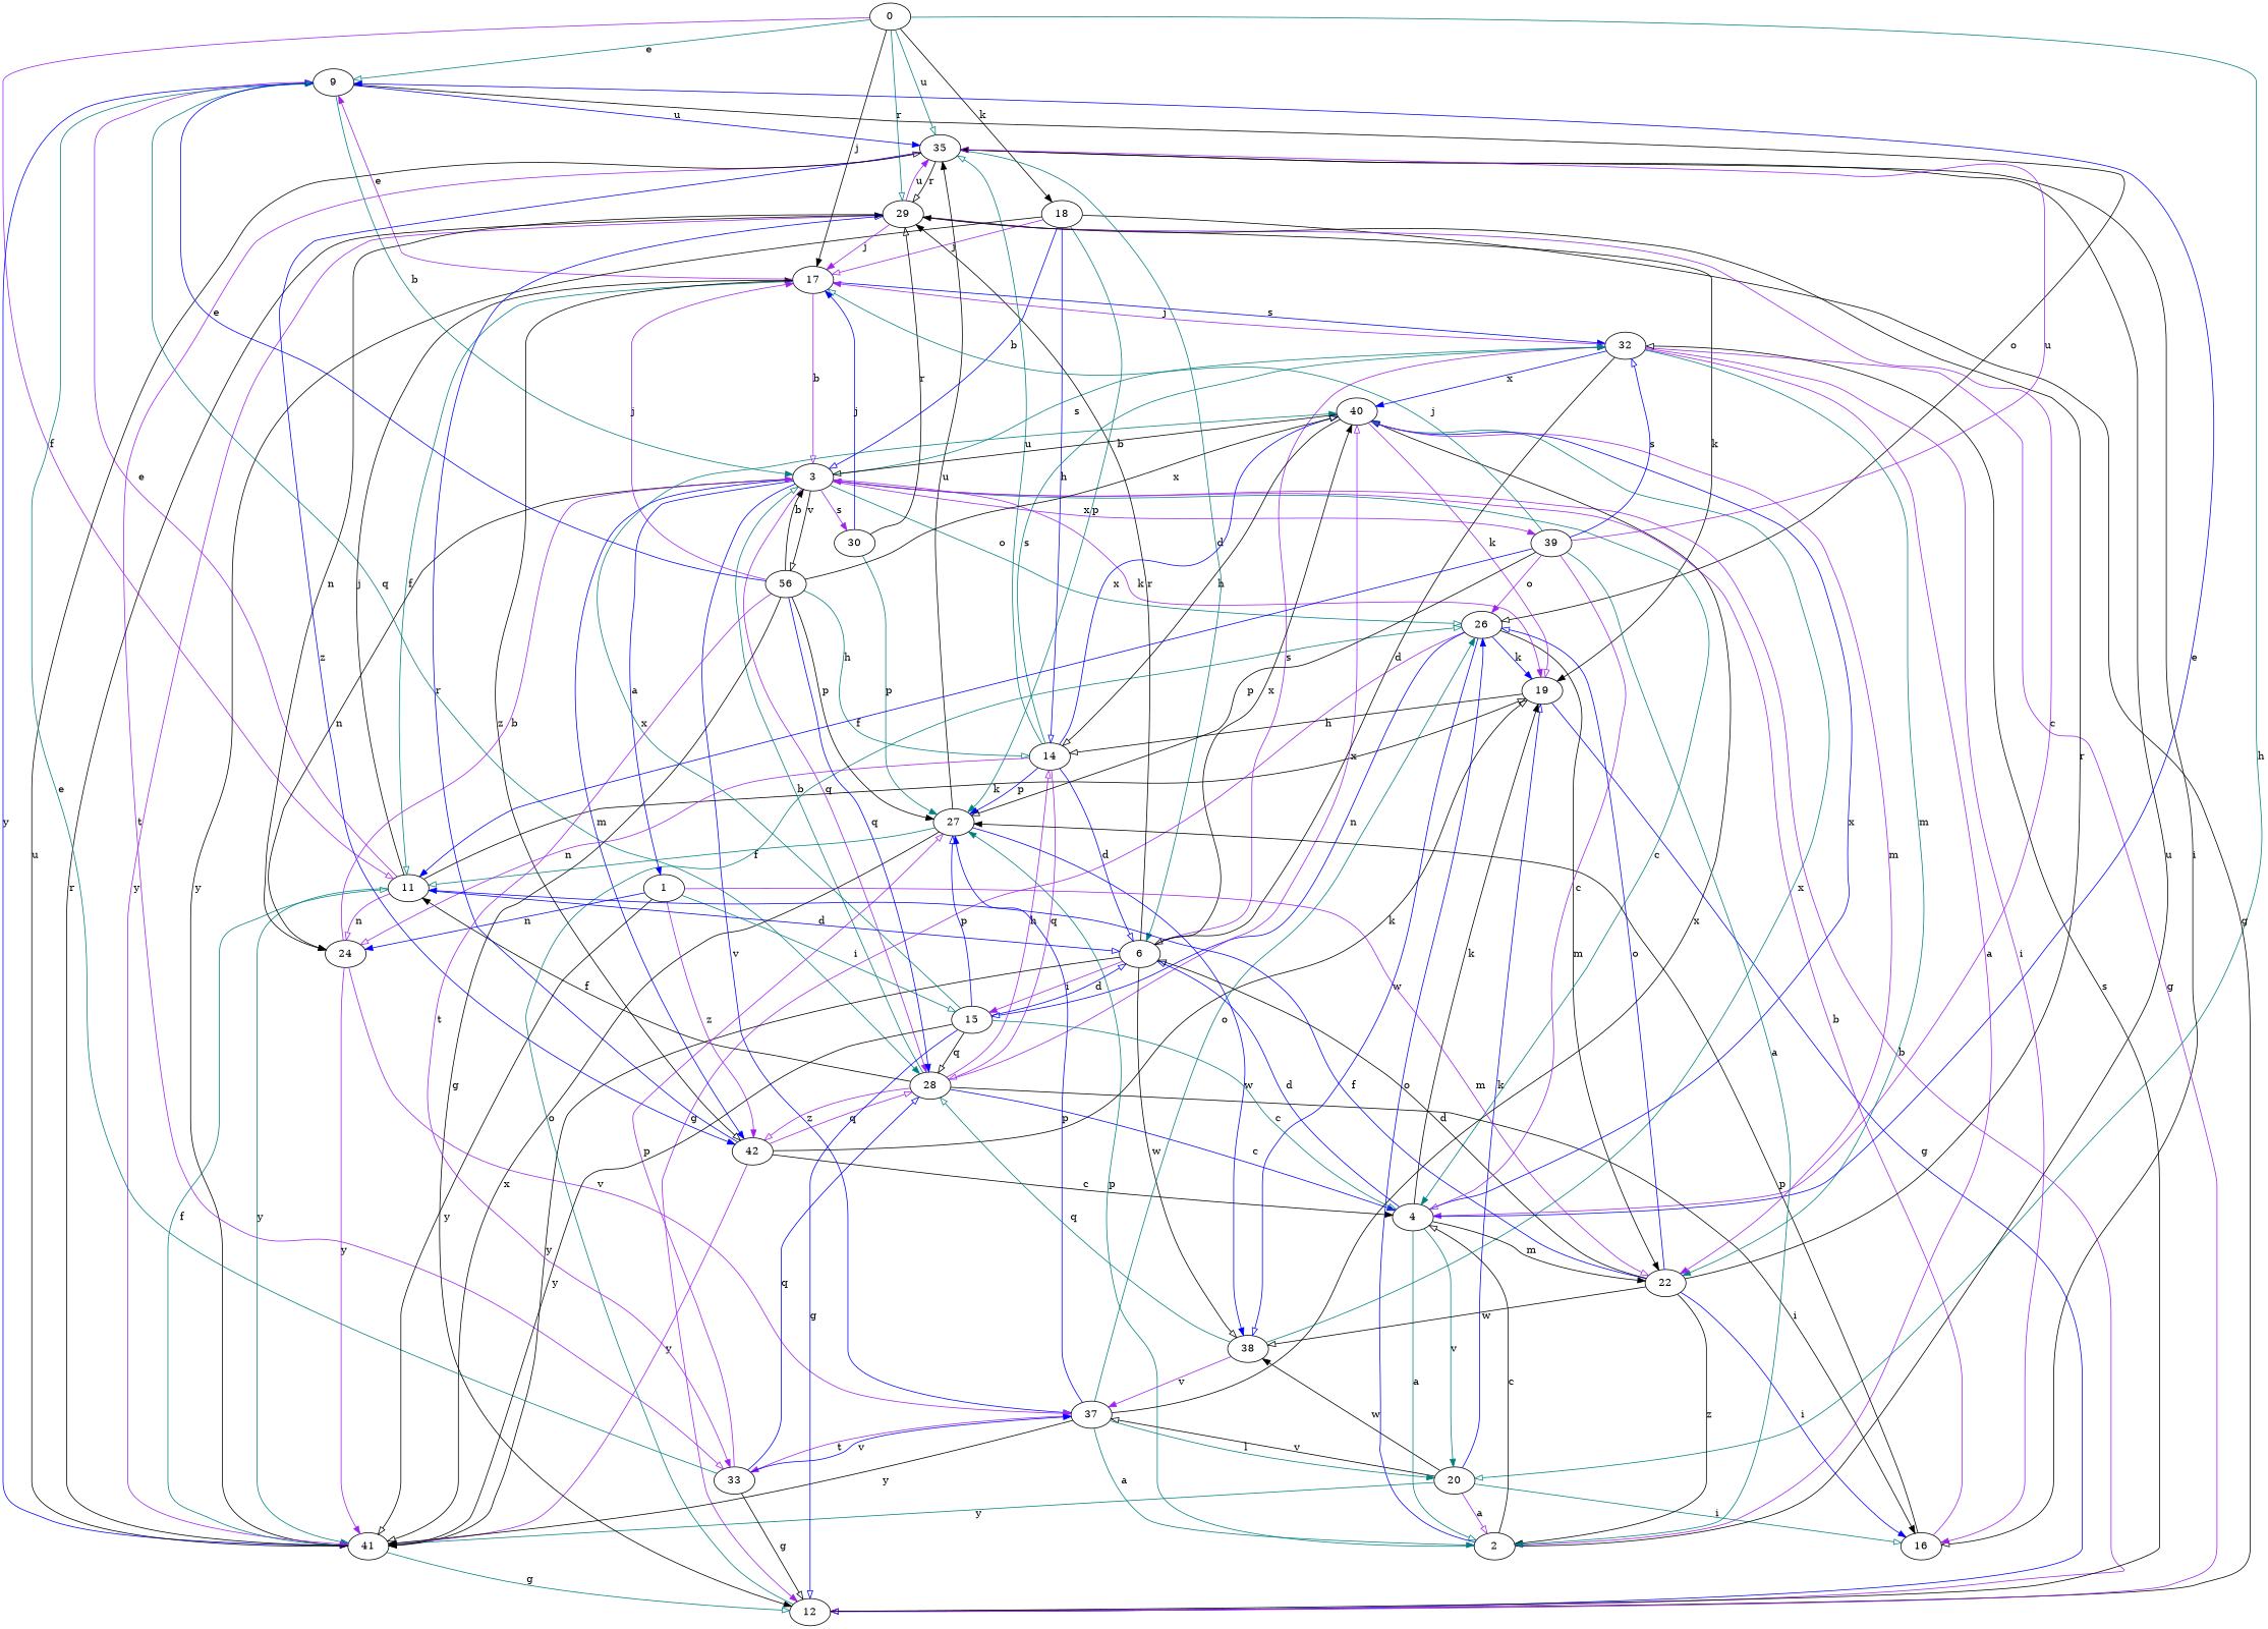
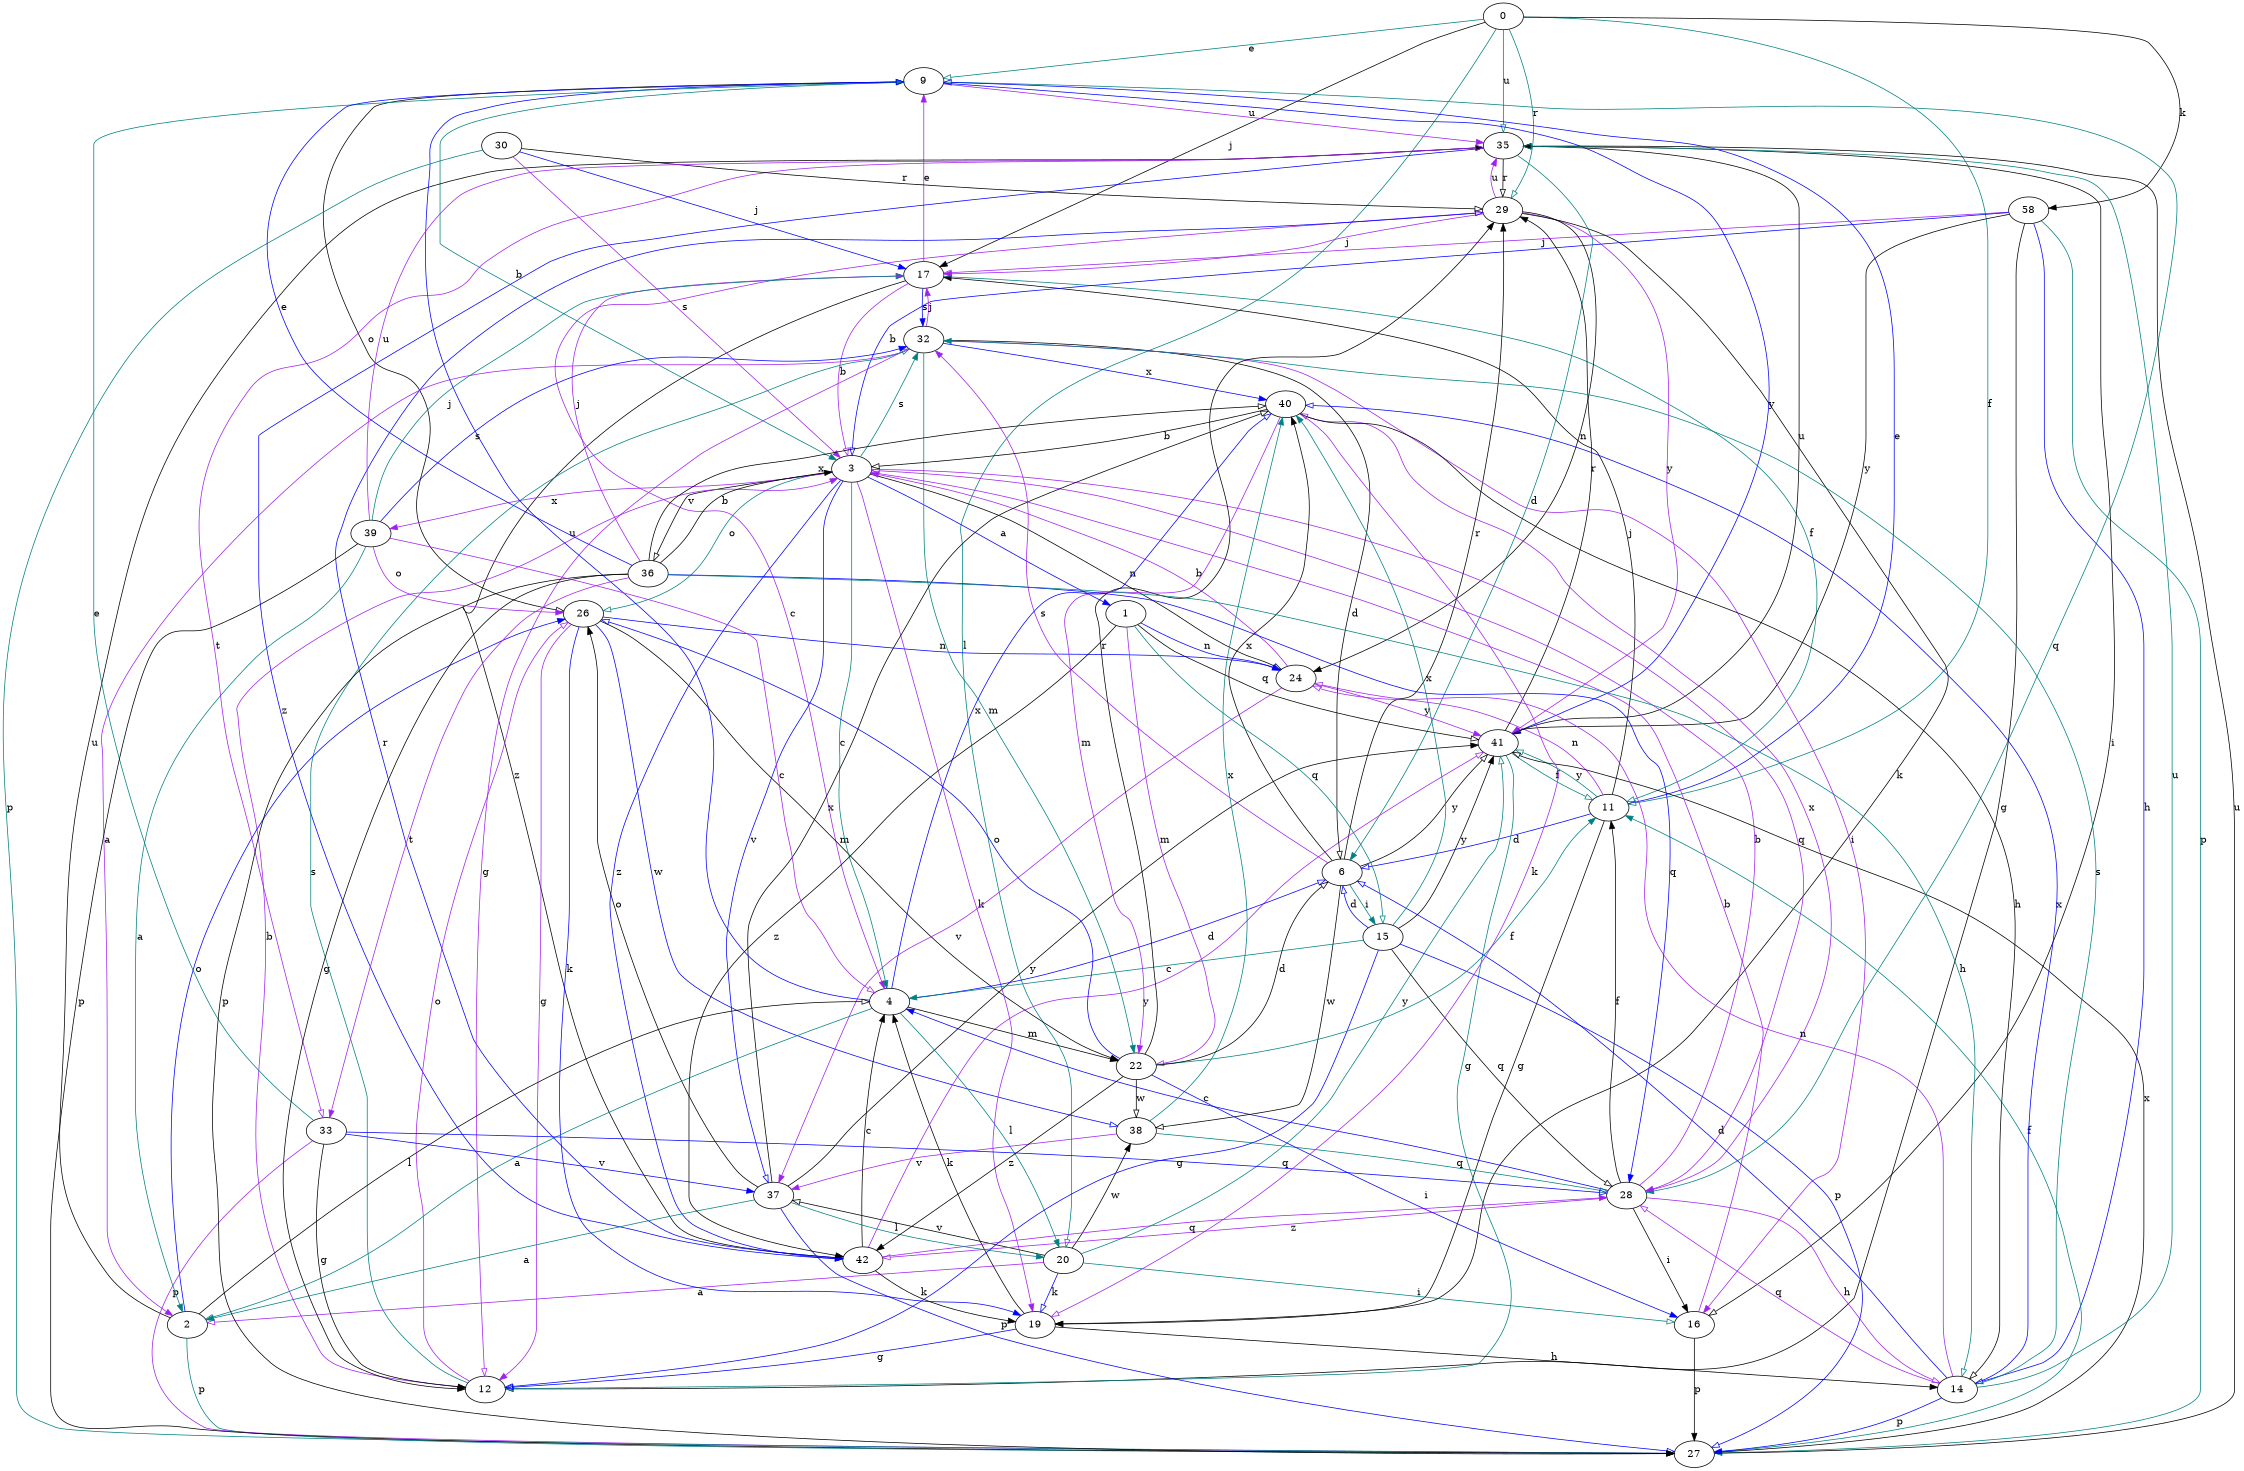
  strict digraph {
    edge [arrowhead=onormal color=black]
    0
    9
    11
    17
-   18
+   18 [label=58]
    20
    29
    35
    41
    26
    3
    28
    24
    19
    6
    42
    32
    27
    12
    14
    2
    37
    38
    16
    4
    33
    1
    15
    22
    40
    30
-   36 [label=56]
+   36
    39
    0 -> 9 [color=teal label=e]
-   0 -> 11 [color=purple label=f]
+   0 -> 11 [color=teal label=f]
    0 -> 17 [arrowhead=normal label=j]
    0 -> 18 [arrowhead=normal label=k]
-   0 -> 20 [color=teal label=h]
+   0 -> 20 [color=teal label=l]
    0 -> 29 [color=teal label=r]
    0 -> 35 [color=teal label=u]
-   9 -> 35 [arrowhead=normal color=blue label=u]
+   9 -> 35 [arrowhead=normal color=purple label=u]
    9 -> 41 [arrowhead=normal color=blue label=y]
    9 -> 26 [label=o]
    9 -> 3 [arrowhead=normal color=teal label=b]
    9 -> 28 [arrowhead=normal color=teal label=q]
-   11 -> 9 [color=purple label=e]
+   11 -> 9 [color=blue label=e]
    11 -> 17 [arrowhead=normal label=j]
-   11 -> 41 [arrowhead=normal color=teal label=y]
+   11 -> 41 [color=teal label=y]
    11 -> 24 [color=purple label=n]
-   11 -> 19 [label=k]
+   11 -> 19 [label=g]
    11 -> 6 [color=blue label=d]
    17 -> 9 [arrowhead=normal color=purple label=e]
    17 -> 11 [color=teal label=f]
    17 -> 3 [color=purple label=b]
    17 -> 42 [label=z]
    17 -> 32 [arrowhead=normal color=blue label=s]
    18 -> 17 [color=purple label=j]
    18 -> 41 [label=y]
    18 -> 3 [color=blue label=b]
    18 -> 27 [arrowhead=normal color=teal label=p]
    18 -> 12 [label=g]
    18 -> 14 [color=blue label=h]
    20 -> 41 [color=teal label=y]
    20 -> 19 [color=blue label=k]
    20 -> 2 [color=purple label=a]
    20 -> 37 [label=v]
    20 -> 38 [arrowhead=normal label=w]
    20 -> 16 [color=teal label=i]
    29 -> 17 [arrowhead=normal color=purple label=j]
    29 -> 35 [arrowhead=normal color=purple label=u]
    29 -> 41 [arrowhead=normal color=purple label=y]
    29 -> 24 [arrowhead=normal label=n]
    29 -> 19 [arrowhead=normal label=k]
    29 -> 4 [arrowhead=normal color=purple label=c]
    35 -> 29 [label=r]
    35 -> 6 [arrowhead=normal color=teal label=d]
    35 -> 42 [arrowhead=normal color=blue label=z]
    35 -> 16 [label=i]
    35 -> 33 [color=purple label=t]
    41 -> 11 [color=teal label=f]
    41 -> 29 [arrowhead=normal label=r]
-   41 -> 35 [label=u]
+   41 -> 35 [arrowhead=normal label=u]
    41 -> 12 [color=teal label=g]
-   26 -> 15 [color=blue label=n]
+   26 -> 24 [color=blue label=n]
    26 -> 19 [arrowhead=normal color=blue label=k]
    26 -> 12 [arrowhead=normal color=purple label=g]
    26 -> 38 [color=blue label=w]
    26 -> 22 [arrowhead=normal label=m]
    3 -> 26 [color=teal label=o]
    3 -> 28 [arrowhead=normal color=purple label=q]
    3 -> 24 [label=n]
    3 -> 19 [arrowhead=normal color=purple label=k]
-   3 -> 42 [arrowhead=normal color=blue label=m]
+   3 -> 42 [arrowhead=normal color=blue label=z]
    3 -> 32 [arrowhead=normal color=teal label=s]
    3 -> 37 [color=blue label=v]
    3 -> 4 [arrowhead=normal color=teal label=c]
    3 -> 1 [arrowhead=normal color=blue label=a]
-   3 -> 30 [arrowhead=normal color=purple label=s]
+   30 -> 3 [arrowhead=normal color=purple label=s]
    3 -> 36 [label=v]
    3 -> 39 [arrowhead=normal color=purple label=x]
    28 -> 11 [arrowhead=normal label=f]
-   28 -> 3 [color=teal label=b]
+   28 -> 3 [color=purple label=b]
    28 -> 42 [color=purple label=z]
    28 -> 14 [color=purple label=h]
    28 -> 16 [arrowhead=normal label=i]
    28 -> 4 [arrowhead=normal color=blue label=c]
    28 -> 40 [color=purple label=x]
    24 -> 41 [arrowhead=normal color=purple label=y]
    24 -> 3 [arrowhead=normal color=purple label=b]
    24 -> 37 [arrowhead=normal color=purple label=v]
    19 -> 12 [color=blue label=g]
-   19 -> 14 [label=h]
+   19 -> 14 [arrowhead=normal label=h]
    6 -> 29 [arrowhead=normal label=r]
    6 -> 41 [label=y]
    6 -> 32 [arrowhead=normal color=purple label=s]
    6 -> 38 [label=w]
-   6 -> 15 [arrowhead=normal color=purple label=i]
+   6 -> 15 [arrowhead=normal color=teal label=i]
    6 -> 40 [arrowhead=normal label=x]
    42 -> 29 [color=blue label=r]
    42 -> 41 [color=purple label=y]
-   42 -> 28 [color=purple label=q]
-   42 -> 19 [label=k]
+   42 -> 28 [arrowhead=normal color=purple label=q]
+   42 -> 19 [arrowhead=normal label=k]
    42 -> 4 [arrowhead=normal label=c]
    32 -> 17 [arrowhead=normal color=purple label=j]
    32 -> 6 [label=d]
    32 -> 12 [color=purple label=g]
    32 -> 2 [arrowhead=normal color=purple label=a]
    32 -> 16 [arrowhead=normal color=purple label=i]
    32 -> 22 [arrowhead=normal color=teal label=m]
    32 -> 40 [arrowhead=normal color=blue label=x]
-   27 -> 11 [color=teal label=f]
+   27 -> 11 [arrowhead=normal color=teal label=f]
    27 -> 35 [arrowhead=normal label=u]
    27 -> 41 [label=x]
-   27 -> 38 [arrowhead=normal color=blue label=w]
-   12 -> 26 [color=teal label=o]
+   12 -> 26 [color=purple label=o]
    12 -> 3 [arrowhead=normal color=purple label=b]
-   12 -> 32 [label=s]
+   12 -> 32 [color=teal label=s]
    14 -> 35 [color=teal label=u]
    14 -> 28 [color=purple label=q]
    14 -> 24 [color=purple label=n]
    14 -> 6 [color=blue label=d]
    14 -> 32 [arrowhead=normal color=teal label=s]
    14 -> 27 [arrowhead=normal color=blue label=p]
    14 -> 40 [color=blue label=x]
    2 -> 35 [arrowhead=normal label=u]
    2 -> 26 [arrowhead=normal color=blue label=o]
    2 -> 27 [arrowhead=normal color=teal label=p]
-   2 -> 4 [label=c]
+   2 -> 4 [label=l]
    37 -> 20 [arrowhead=normal color=teal label=l]
    37 -> 41 [arrowhead=normal label=y]
-   37 -> 26 [arrowhead=normal color=teal label=o]
-   37 -> 27 [arrowhead=normal color=blue label=p]
+   37 -> 26 [arrowhead=normal label=o]
+   37 -> 27 [color=blue label=p]
    37 -> 2 [arrowhead=normal color=teal label=a]
-   37 -> 33 [arrowhead=normal color=purple label=t]
    37 -> 40 [label=x]
    38 -> 28 [color=teal label=q]
    38 -> 37 [arrowhead=normal color=purple label=v]
    38 -> 40 [arrowhead=normal color=teal label=x]
    16 -> 3 [color=purple label=b]
    16 -> 27 [arrowhead=normal label=p]
-   4 -> 9 [arrowhead=normal color=blue label=e]
-   4 -> 20 [arrowhead=normal color=teal label=v]
-   4 -> 19 [arrowhead=normal label=k]
+   4 -> 9 [arrowhead=normal color=blue label=u]
+   4 -> 20 [arrowhead=normal color=teal label=l]
+   19 -> 4 [arrowhead=normal label=k]
    4 -> 6 [color=blue label=d]
    4 -> 2 [color=teal label=a]
    4 -> 22 [arrowhead=normal label=m]
    4 -> 40 [color=blue label=x]
    33 -> 9 [arrowhead=normal color=teal label=e]
    33 -> 28 [color=blue label=q]
    33 -> 27 [color=purple label=p]
-   33 -> 12 [label=g]
+   33 -> 12 [arrowhead=normal label=g]
    33 -> 37 [arrowhead=normal color=blue label=v]
-   1 -> 41 [label=y]
+   1 -> 41 [label=q]
    1 -> 24 [arrowhead=normal color=blue label=n]
-   1 -> 42 [arrowhead=normal color=purple label=z]
-   1 -> 15 [color=teal label=i]
+   1 -> 42 [arrowhead=normal label=z]
+   1 -> 15 [color=teal label=q]
    1 -> 22 [color=purple label=m]
    15 -> 41 [arrowhead=normal label=y]
    15 -> 28 [label=q]
    15 -> 6 [color=blue label=d]
    15 -> 27 [color=blue label=p]
    15 -> 12 [color=blue label=g]
-   15 -> 4 [color=teal label=c]
+   15 -> 4 [arrowhead=normal color=teal label=c]
    15 -> 40 [arrowhead=normal color=teal label=x]
-   22 -> 11 [arrowhead=normal color=blue label=f]
+   22 -> 11 [arrowhead=normal color=teal label=f]
    22 -> 29 [arrowhead=normal label=r]
    22 -> 26 [color=blue label=o]
    22 -> 6 [label=d]
-   22 -> 2 [arrowhead=normal label=z]
+   22 -> 42 [arrowhead=normal label=z]
    22 -> 38 [label=w]
    22 -> 16 [arrowhead=normal color=blue label=i]
    40 -> 3 [label=b]
    40 -> 19 [color=purple label=k]
    40 -> 14 [label=h]
    40 -> 22 [arrowhead=normal color=purple label=m]
    30 -> 17 [arrowhead=normal color=blue label=j]
    30 -> 29 [label=r]
    30 -> 27 [arrowhead=normal color=teal label=p]
    36 -> 9 [color=blue label=e]
    36 -> 17 [arrowhead=normal color=purple label=j]
    36 -> 3 [arrowhead=normal label=b]
    36 -> 28 [arrowhead=normal color=blue label=q]
    36 -> 27 [arrowhead=normal label=p]
    36 -> 12 [arrowhead=normal label=g]
    36 -> 14 [color=teal label=h]
    36 -> 33 [arrowhead=normal color=purple label=t]
    36 -> 40 [label=x]
-   39 -> 11 [arrowhead=normal color=blue label=f]
    39 -> 17 [color=teal label=j]
    39 -> 35 [color=purple label=u]
    39 -> 26 [arrowhead=normal color=purple label=o]
-   39 -> 32 [color=blue label=s]
+   39 -> 32 [arrowhead=normal color=blue label=s]
    39 -> 27 [label=p]
    39 -> 2 [arrowhead=normal color=teal label=a]
    39 -> 4 [color=purple label=c]
  }
